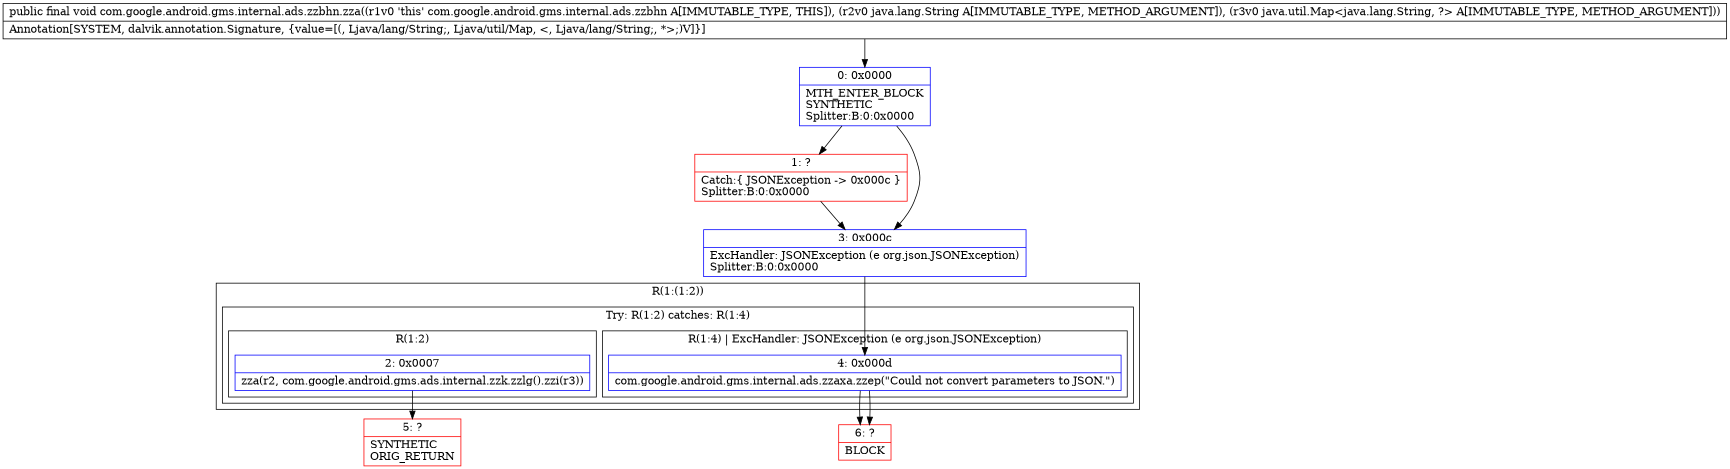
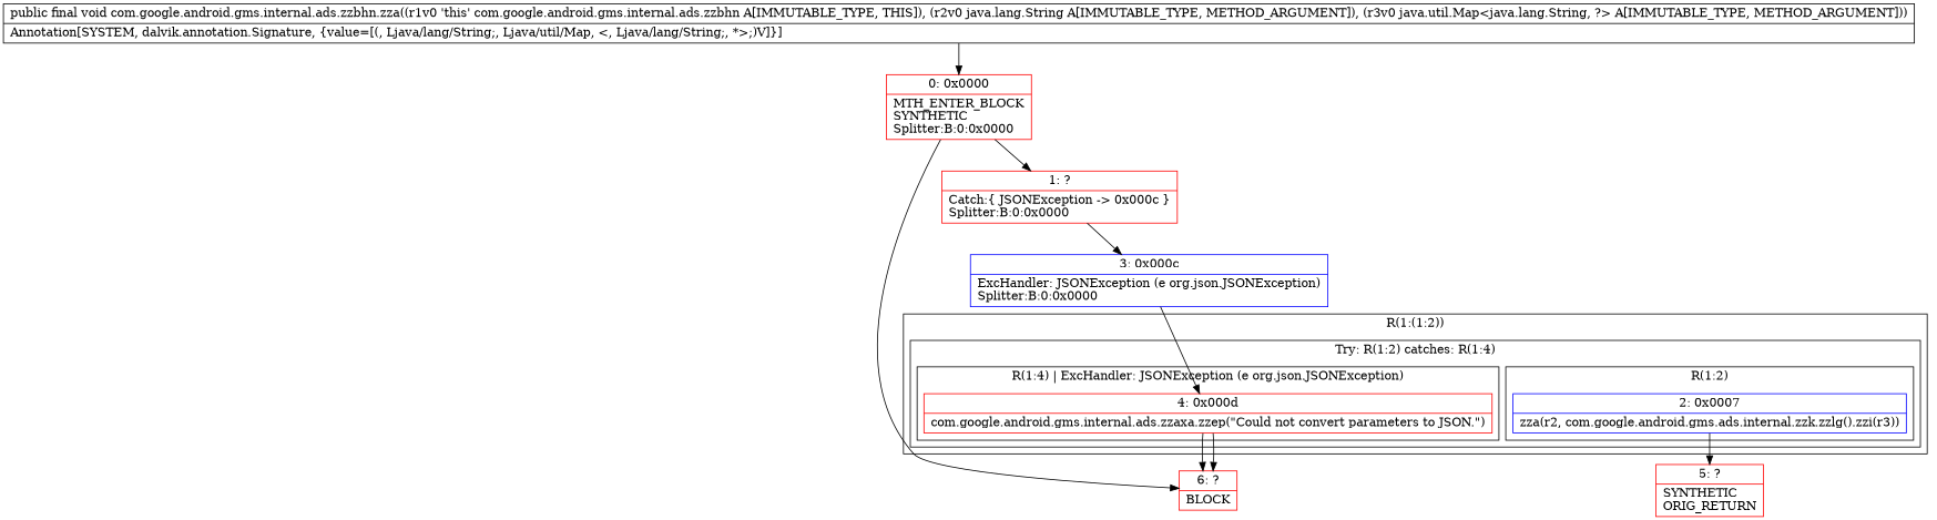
  digraph {
    node [color=red shape=record]
    n1 [color=blue label="{2\:\ 0x0007|zza(r2, com.google.android.gms.ads.internal.zzk.zzlg().zzi(r3))\l}"]
-   n2 [color=blue label="{4\:\ 0x000d|com.google.android.gms.internal.ads.zzaxa.zzep(\"Could not convert parameters to JSON.\")\l}"]
+   n2 [label="{4\:\ 0x000d|com.google.android.gms.internal.ads.zzaxa.zzep(\"Could not convert parameters to JSON.\")\l}"]
    n3 [label="{5\:\ ?|SYNTHETIC\lORIG_RETURN\l}"]
    n4 [label="{6\:\ ?|BLOCK\l}"]
-   n5 [color=blue label="{0\:\ 0x0000|MTH_ENTER_BLOCK\lSYNTHETIC\lSplitter:B:0:0x0000\l}"]
+   n5 [label="{0\:\ 0x0000|MTH_ENTER_BLOCK\lSYNTHETIC\lSplitter:B:0:0x0000\l}"]
    n6 [label="{1\:\ ?|Catch:\{ JSONException \-\> 0x000c \}\lSplitter:B:0:0x0000\l}"]
    n7 [color=blue label="{3\:\ 0x000c|ExcHandler: JSONException (e org.json.JSONException)\lSplitter:B:0:0x0000\l}"]
    n8 [label="{public final void com.google.android.gms.internal.ads.zzbhn.zza((r1v0 'this' com.google.android.gms.internal.ads.zzbhn A[IMMUTABLE_TYPE, THIS]), (r2v0 java.lang.String A[IMMUTABLE_TYPE, METHOD_ARGUMENT]), (r3v0 java.util.Map\<java.lang.String, ?\> A[IMMUTABLE_TYPE, METHOD_ARGUMENT]))  | Annotation[SYSTEM, dalvik.annotation.Signature, \{value=[(, Ljava\/lang\/String;, Ljava\/util\/Map, \<, Ljava\/lang\/String;, *\>;)V]\}]\l}" color=""]
    subgraph cluster_1 {
      label="R(1:(1:2))"
      subgraph cluster_2 {
        label="Try: R(1:2) catches: R(1:4)"
        subgraph cluster_3 {
          label="R(1:2)"
          n1
        }
        subgraph cluster_4 {
          label="R(1:4) | ExcHandler: JSONException (e org.json.JSONException)\l"
          n2
        }
      }
    }
    subgraph cluster_5 {
      label="R(1:4) | ExcHandler: JSONException (e org.json.JSONException)\l"
    }
    n1 -> n3
    n2 -> n4
    n2 -> n4
    n5 -> n6
-   n5 -> n7
+   n5 -> n4
    n6 -> n7
    n7 -> n2
    n8 -> n5
  }
